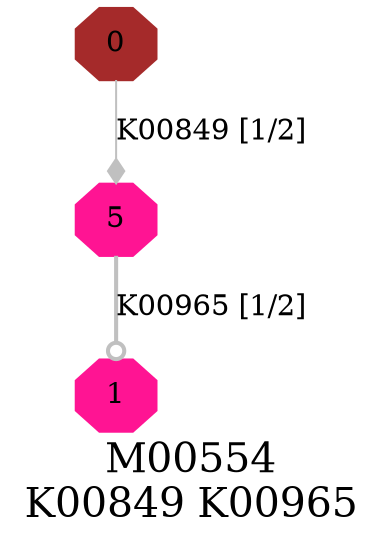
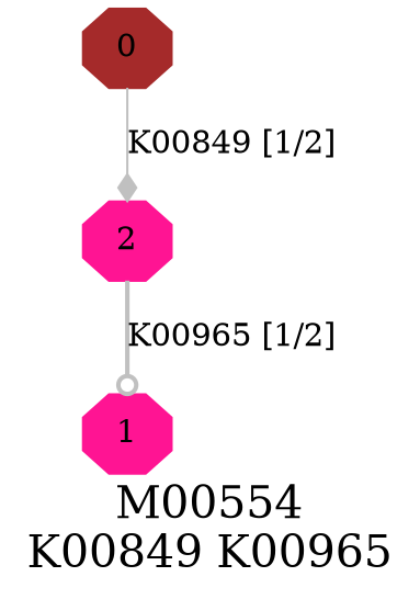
  digraph {
    fontsize=20
    label="M00554\nK00849 K00965"
    node [color=deeppink shape=octagon style=filled]
    edge [color=grey]
    0 [color=brown height=.3 width=.3]
    1 [height=.3 width=.3]
-   2 [height=.3 width=.3 label=5]
+   2 [height=.3 width=.3]
    subgraph sub_1 {
      0
      1
      2
    }
    0 -> 2 [label="K00849 [1/2]" style=solid arrowhead=diamond]
    2 -> 1 [label="K00965 [1/2]" style=bold arrowhead=odot]
  }
